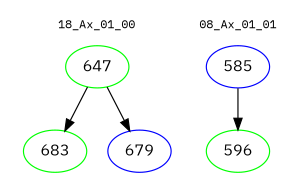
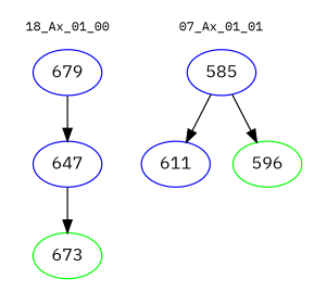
  digraph {
    fontname="IBM Plex Mono"
    node [color=green fontname="IBM Plex Mono"]
    edge [color=black fontname="IBM Plex Mono"]
-   n1 [label=647]
-   n2 [label=683]
+   n1 [color=blue label=647]
+   n2 [label=673]
    n3 [color=blue label=679]
    n4 [color=blue label=585]
+   n5 [color=blue label=611]
    n6 [label=596]
    subgraph cluster_1 {
      color=white
      fontsize=10
      label="18_Ax_01_00"
      n1
      n2
      n3
    }
    subgraph cluster_2 {
      color=white
      fontsize=10
-     label="08_Ax_01_01"
+     label="07_Ax_01_01"
      n4
+     n5
      n6
    }
    n1 -> n2
-   n1 -> n3
+   n3 -> n1
+   n4 -> n5
    n4 -> n6
  }
